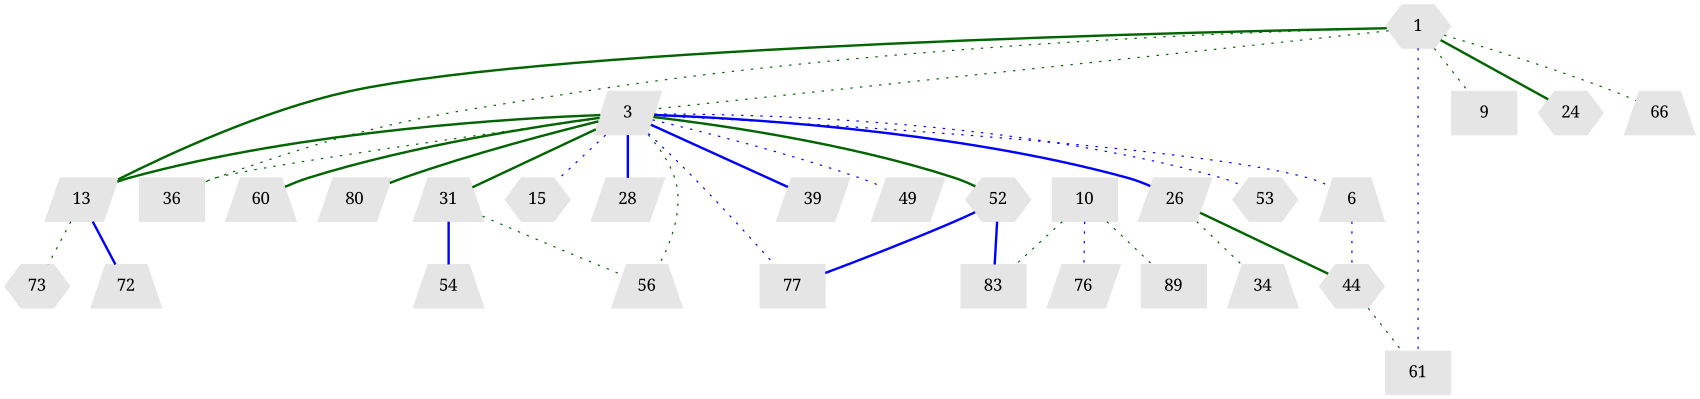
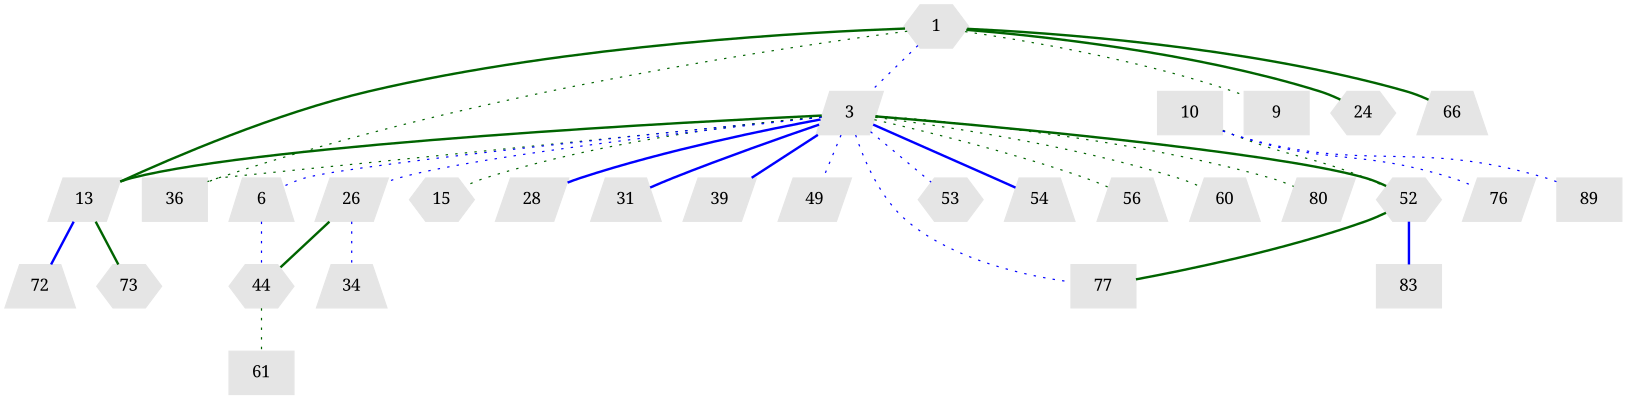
  graph {
    fontname="Noto Serif"
    node [color=gray90 fontname="Noto Serif" shape=parallelogram style=filled]
    edge [color=darkgreen fontname="Noto Serif" style=dotted]
    1 [shape=hexagon super="+2+16+7"]
    3 [super="+29+4+47+11+22"]
    9 [shape=box super="+71"]
    13 [super="+27+20"]
    24 [shape=hexagon super="+59"]
    36 [shape=box super="+67"]
    61 [shape=box super="+84"]
    66 [shape=trapezium super="+87"]
    6 [shape=trapezium super="+25+32"]
    15 [shape=hexagon]
    26 [super="+30"]
    28
    31 [shape=trapezium super="+50+99+58"]
    39
    49
    52 [shape=hexagon super="+57"]
    53 [shape=hexagon]
    54 [shape=trapezium]
    56 [shape=trapezium]
    60 [shape=trapezium super="+63+75"]
    77 [shape=box super="+94"]
    80
    10 [shape=box super="+79+12"]
    76
    89 [shape=box super="+92"]
    72 [shape=trapezium]
    73 [shape=hexagon]
    44 [shape=hexagon super="+95+45"]
    34 [shape=trapezium]
    83 [shape=box]
-   1 -- 3
+   1 -- 3 [color=blue]
    1 -- 9
    1 -- 13 [style=bold]
    1 -- 24 [style=bold]
    1 -- 36
-   1 -- 61 [color=blue weight=2]
-   1 -- 66
+   1 -- 66 [style=bold]
    3 -- 13 [style=bold]
    3 -- 36
    3 -- 6 [color=blue]
-   3 -- 15 [color=blue]
-   3 -- 26 [color=blue style=bold]
+   3 -- 15
+   3 -- 26 [color=blue]
    3 -- 28 [color=blue style=bold weight=2]
-   3 -- 31 [style=bold]
+   3 -- 31 [color=blue style=bold]
    3 -- 39 [color=blue style=bold]
    3 -- 49 [color=blue]
    3 -- 52 [style=bold]
    3 -- 53 [color=blue]
-   31 -- 54 [color=blue style=bold]
+   3 -- 54 [color=blue style=bold]
    3 -- 56
-   3 -- 60 [style=bold weight=3]
+   3 -- 60 [weight=3]
    3 -- 77 [color=blue]
-   3 -- 80 [style=bold]
+   3 -- 80
    13 -- 72 [color=blue style=bold]
-   13 -- 73
+   13 -- 73 [style=bold]
    6 -- 44 [color=blue]
    26 -- 44 [style=bold]
-   26 -- 34
-   31 -- 56
-   52 -- 77 [color=blue style=bold]
+   26 -- 34 [color=blue]
+   52 -- 77 [style=bold]
    52 -- 83 [color=blue style=bold]
-   10 -- 83
+   10 -- 52
    10 -- 76 [color=blue]
-   10 -- 89
+   10 -- 89 [color=blue]
    44 -- 61
  }
